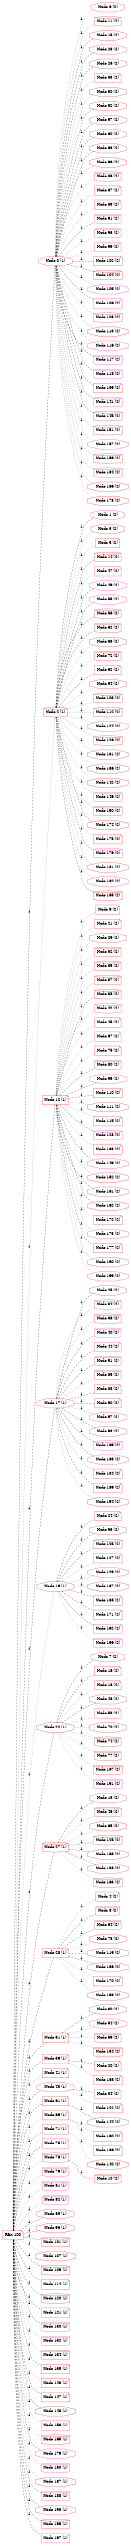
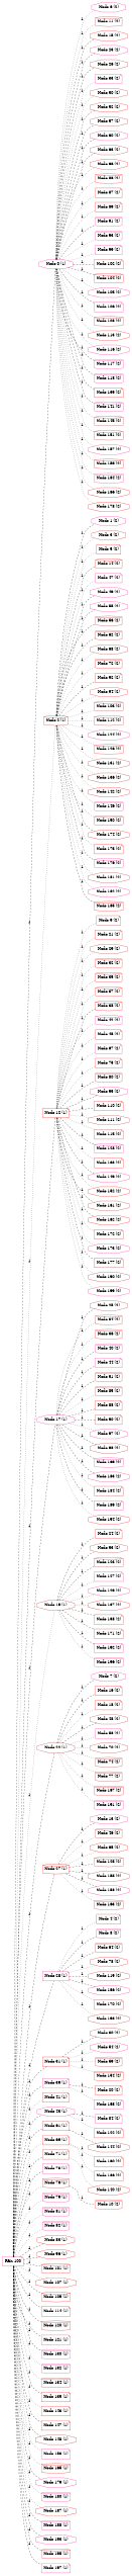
  graph {
    rankdir=LR
    node [color=deeppink shape=octagon]
    edge [style=dotted]
    n1 [label="Raiz 100" shape=note]
    n2 [label="Nodo 0 (1)"]
    n3 [color=brown label="Nodo 2 (1)" shape=cylinder]
    n4 [color=red label="Nodo 12 (1)" shape=note]
    n5 [label="Nodo 17 (1)"]
    n6 [color=brown label="Nodo 19 (1)"]
    n7 [color=brown label="Nodo 22 (1)"]
    n8 [color=red label="Nodo 27 (1)" shape=cylinder]
    n9 [label="Nodo 28 (1)" shape=note]
    n10 [color=red label="Nodo 31 (1)" shape=note]
    n11 [label="Nodo 39 (1)" shape=note]
    n12 [color=brown label="Nodo 41 (1)" shape=note]
    n13 [label="Nodo 43 (1)"]
    n14 [color=brown label="Nodo 61 (1)" shape=note]
    n15 [color=red label="Nodo 69 (1)" shape=note]
    n16 [color=brown label="Nodo 71 (1)" shape=note]
    n17 [label="Nodo 73 (1)" shape=note]
    n18 [color=brown label="Nodo 76 (1)" shape=cylinder]
    n19 [label="Nodo 79 (1)" shape=cylinder]
    n20 [label="Nodo 81 (1)" shape=cylinder]
    n21 [label="Nodo 82 (1)" shape=cylinder]
    n22 [color=red label="Nodo 83 (1)"]
    n23 [color=red label="Nodo 96 (1)"]
    n24 [color=red label="Nodo 101 (1)" shape=cylinder]
    n25 [color=red label="Nodo 107 (1)"]
    n26 [color=red label="Nodo 109 (1)" shape=cylinder]
    n27 [color=brown label="Nodo 114 (1)" shape=note]
    n28 [color=brown label="Nodo 120 (1)" shape=cylinder]
    n29 [label="Nodo 121 (1)" shape=note]
    n30 [label="Nodo 130 (1)" shape=cylinder]
    n31 [label="Nodo 132 (1)" shape=cylinder]
    n32 [color=brown label="Nodo 134 (1)" shape=cylinder]
    n33 [color=red label="Nodo 135 (1)" shape=note]
    n34 [color=red label="Nodo 143 (1)" shape=note]
    n35 [color=red label="Nodo 147 (1)" shape=note]
    n36 [color=brown label="Nodo 148 (1)"]
    n37 [label="Nodo 153 (1)" shape=note]
    n38 [color=red label="Nodo 165 (1)" shape=cylinder]
    n39 [label="Nodo 179 (1)"]
    n40 [label="Nodo 180 (1)" shape=cylinder]
    n41 [color=red label="Nodo 187 (1)"]
    n42 [label="Nodo 188 (1)" shape=cylinder]
    n43 [label="Nodo 193 (1)"]
    n44 [color=red label="Nodo 195 (1)" shape=cylinder]
    n45 [label="Nodo 197 (1)" shape=note]
    n46 [label="Nodo 6 (2)"]
    n47 [color=brown label="Nodo 11 (2)" shape=cylinder]
    n48 [color=red label="Nodo 15 (2)"]
    n49 [label="Nodo 23 (2)"]
    n50 [color=brown label="Nodo 26 (2)"]
    n51 [label="Nodo 33 (2)" shape=note]
    n52 [color=brown label="Nodo 50 (2)"]
    n53 [color=red label="Nodo 52 (2)"]
    n54 [color=brown label="Nodo 57 (2)"]
    n55 [label="Nodo 60 (2)"]
    n56 [color=brown label="Nodo 63 (2)"]
    n57 [color=red label="Nodo 66 (2)"]
    n58 [color=red label="Nodo 86 (2)" shape=cylinder]
    n59 [color=red label="Nodo 87 (2)" shape=note]
    n60 [color=red label="Nodo 89 (2)" shape=note]
    n61 [label="Nodo 91 (2)" shape=cylinder]
    n62 [label="Nodo 93 (2)" shape=cylinder]
    n63 [label="Nodo 99 (2)" shape=note]
    n64 [color=brown label="Nodo 102 (2)" shape=note]
    n65 [color=red label="Nodo 104 (2)" shape=cylinder]
    n66 [label="Nodo 105 (2)"]
    n67 [label="Nodo 106 (2)" shape=note]
    n68 [color=brown label="Nodo 108 (2)" shape=cylinder]
    n69 [color=red label="Nodo 113 (2)"]
    n70 [label="Nodo 116 (2)"]
    n71 [label="Nodo 117 (2)" shape=cylinder]
    n72 [label="Nodo 118 (2)" shape=cylinder]
    n73 [color=red label="Nodo 139 (2)" shape=note]
    n74 [label="Nodo 141 (2)" shape=cylinder]
    n75 [color=brown label="Nodo 145 (2)" shape=cylinder]
    n76 [color=brown label="Nodo 151 (2)" shape=cylinder]
    n77 [label="Nodo 157 (2)"]
    n78 [color=red label="Nodo 159 (2)" shape=cylinder]
    n79 [label="Nodo 164 (2)" shape=cylinder]
    n80 [color=red label="Nodo 166 (2)"]
    n81 [color=red label="Nodo 178 (2)"]
    n82 [label="Nodo 1 (2)"]
    n83 [color=brown label="Nodo 3 (2)"]
    n84 [color=red label="Nodo 5 (2)" shape=note]
    n85 [color=red label="Nodo 14 (2)" shape=cylinder]
    n86 [label="Nodo 47 (2)" shape=note]
    n87 [label="Nodo 49 (2)"]
    n88 [label="Nodo 55 (2)"]
    n89 [color=brown label="Nodo 56 (2)" shape=cylinder]
    n90 [color=brown label="Nodo 62 (2)" shape=cylinder]
    n91 [color=brown label="Nodo 68 (2)"]
    n92 [color=red label="Nodo 72 (2)" shape=cylinder]
    n93 [color=brown label="Nodo 92 (2)" shape=note]
    n94 [color=red label="Nodo 94 (2)"]
    n95 [color=brown label="Nodo 103 (2)" shape=cylinder]
    n96 [color=brown label="Nodo 112 (2)" shape=cylinder]
    n97 [label="Nodo 124 (2)"]
    n98 [color=red label="Nodo 126 (2)" shape=cylinder]
    n99 [color=brown label="Nodo 131 (2)"]
    n100 [color=brown label="Nodo 136 (2)"]
    n101 [color=red label="Nodo 142 (2)"]
    n102 [label="Nodo 146 (2)" shape=cylinder]
    n103 [color=brown label="Nodo 150 (2)" shape=cylinder]
    n104 [color=red label="Nodo 174 (2)"]
    n105 [color=red label="Nodo 175 (2)" shape=note]
    n106 [label="Nodo 176 (2)" shape=cylinder]
    n107 [color=brown label="Nodo 181 (2)"]
    n108 [label="Nodo 182 (2)"]
    n109 [color=red label="Nodo 185 (2)" shape=cylinder]
    n110 [color=brown label="Nodo 9 (2)" shape=note]
    n111 [color=red label="Nodo 21 (2)" shape=note]
    n112 [color=brown label="Nodo 29 (2)"]
    n113 [color=red label="Nodo 32 (2)" shape=cylinder]
    n114 [color=red label="Nodo 35 (2)" shape=cylinder]
    n115 [color=red label="Nodo 37 (2)" shape=cylinder]
    n116 [color=red label="Nodo 38 (2)" shape=cylinder]
    n117 [label="Nodo 42 (2)" shape=cylinder]
    n118 [color=red label="Nodo 45 (2)" shape=note]
    n119 [label="Nodo 67 (2)" shape=note]
    n120 [color=red label="Nodo 75 (2)" shape=note]
    n121 [color=brown label="Nodo 80 (2)" shape=cylinder]
    n122 [label="Nodo 95 (2)"]
    n123 [color=red label="Nodo 110 (2)" shape=note]
    n124 [color=brown label="Nodo 111 (2)"]
    n125 [color=brown label="Nodo 115 (2)" shape=note]
    n126 [label="Nodo 128 (2)" shape=cylinder]
    n127 [color=red label="Nodo 133 (2)" shape=note]
    n128 [label="Nodo 149 (2)"]
    n129 [color=red label="Nodo 152 (2)"]
    n130 [color=brown label="Nodo 161 (2)"]
    n131 [color=red label="Nodo 162 (2)"]
    n132 [color=brown label="Nodo 172 (2)" shape=note]
    n133 [label="Nodo 173 (2)"]
    n134 [color=brown label="Nodo 177 (2)" shape=note]
    n135 [color=brown label="Nodo 190 (2)"]
    n136 [label="Nodo 199 (2)"]
    n137 [color=brown label="Nodo 25 (2)"]
    n138 [color=brown label="Nodo 34 (2)" shape=cylinder]
    n139 [color=red label="Nodo 36 (2)" shape=cylinder]
    n140 [label="Nodo 40 (2)" shape=cylinder]
    n141 [label="Nodo 44 (2)" shape=note]
    n142 [color=brown label="Nodo 51 (2)" shape=cylinder]
    n143 [color=brown label="Nodo 85 (2)" shape=cylinder]
    n144 [color=red label="Nodo 88 (2)" shape=note]
    n145 [color=brown label="Nodo 90 (2)" shape=note]
    n146 [label="Nodo 97 (2)"]
    n147 [color=brown label="Nodo 98 (2)"]
    n148 [label="Nodo 169 (2)" shape=cylinder]
    n149 [label="Nodo 183 (2)"]
    n150 [color=brown label="Nodo 184 (2)" shape=note]
    n151 [label="Nodo 189 (2)" shape=note]
    n152 [color=red label="Nodo 194 (2)"]
    n153 [color=red label="Nodo 24 (2)" shape=note]
    n154 [color=brown label="Nodo 53 (2)"]
    n155 [color=brown label="Nodo 123 (2)" shape=cylinder]
    n156 [label="Nodo 127 (2)" shape=note]
    n157 [label="Nodo 129 (2)"]
    n158 [color=red label="Nodo 137 (2)"]
    n159 [color=brown label="Nodo 138 (2)" shape=note]
    n160 [color=brown label="Nodo 171 (2)" shape=note]
    n161 [label="Nodo 192 (2)" shape=note]
    n162 [label="Nodo 196 (2)" shape=cylinder]
    n163 [label="Nodo 7 (2)"]
    n164 [color=red label="Nodo 16 (2)" shape=note]
    n165 [color=red label="Nodo 18 (2)" shape=note]
    n166 [color=brown label="Nodo 48 (2)"]
    n167 [label="Nodo 58 (2)" shape=note]
    n168 [color=brown label="Nodo 70 (2)"]
    n169 [color=brown label="Nodo 74 (2)" shape=cylinder]
    n170 [color=brown label="Nodo 77 (2)" shape=cylinder]
    n171 [color=red label="Nodo 167 (2)" shape=cylinder]
    n172 [label="Nodo 191 (2)" shape=cylinder]
    n173 [label="Nodo 13 (2)"]
    n174 [color=brown label="Nodo 46 (2)" shape=cylinder]
    n175 [color=red label="Nodo 65 (2)"]
    n176 [color=brown label="Nodo 125 (2)" shape=cylinder]
    n177 [color=brown label="Nodo 155 (2)"]
    n178 [label="Nodo 158 (2)"]
    n179 [color=brown label="Nodo 163 (2)" shape=cylinder]
    n180 [color=brown label="Nodo 4 (2)" shape=note]
    n181 [label="Nodo 8 (2)" shape=cylinder]
    n182 [color=brown label="Nodo 64 (2)" shape=cylinder]
    n183 [color=red label="Nodo 78 (2)"]
    n184 [color=brown label="Nodo 119 (2)"]
    n185 [label="Nodo 156 (2)"]
    n186 [color=brown label="Nodo 170 (2)" shape=note]
    n187 [color=brown label="Nodo 198 (2)"]
    n188 [color=brown label="Nodo 30 (2)"]
    n189 [label="Nodo 54 (2)"]
    n190 [color=brown label="Nodo 59 (2)" shape=cylinder]
    n191 [color=red label="Nodo 154 (2)" shape=cylinder]
    n192 [color=red label="Nodo 20 (2)" shape=note]
    n193 [label="Nodo 168 (2)" shape=note]
    n194 [label="Nodo 84 (2)" shape=note]
    n195 [color=red label="Nodo 122 (2)" shape=note]
    n196 [color=brown label="Nodo 144 (2)"]
    n197 [color=red label="Nodo 160 (2)" shape=note]
    n198 [color=brown label="Nodo 186 (2)" shape=note]
    n199 [color=red label="Nodo 140 (2)"]
    n200 [color=red label="Nodo 10 (2)" shape=cylinder]
    n1 -- n2 [label=1 style=dashed]
    n1 -- n3 [label=1]
    n1 -- n4 [label=1 style=dashed]
    n1 -- n5 [label=1 style=dashed]
    n1 -- n6 [label=1]
    n1 -- n7 [label=1 style=dashed]
    n1 -- n8 [label=1 style=dashed]
    n1 -- n9 [label=1 style=dashed]
    n1 -- n10 [label=1 style=dashed]
    n1 -- n11 [label=1 style=dashed]
    n1 -- n12 [label=1]
    n1 -- n13 [label=1 style=dashed]
    n1 -- n14 [label=1 style=dashed]
    n1 -- n15 [label=1]
    n1 -- n16 [label=1 style=dashed]
    n1 -- n17 [label=1 style=dashed]
    n1 -- n18 [label=1]
    n1 -- n19 [label=1]
    n1 -- n20 [label=1]
    n1 -- n21 [label=1]
    n1 -- n22 [label=1 style=dashed]
    n1 -- n23 [label=1 style=dashed]
    n1 -- n24 [label=1 style=dashed]
    n1 -- n25 [label=1]
    n1 -- n26 [label=1 style=dashed]
    n1 -- n27 [label=1 style=dashed]
    n1 -- n28 [label=1 style=dashed]
    n1 -- n29 [label=1 style=dashed]
    n1 -- n30 [label=1 style=dashed]
    n1 -- n31 [label=1]
    n1 -- n32 [label=1]
    n1 -- n33 [label=1 style=dashed]
    n1 -- n34 [label=1]
    n1 -- n35 [label=1 style=dashed]
    n1 -- n36 [label=1 style=dashed]
    n1 -- n37 [label=1]
    n1 -- n38 [label=1]
    n1 -- n39 [label=1 style=dashed]
    n1 -- n40 [label=1]
    n1 -- n41 [label=1]
    n1 -- n42 [label=1 style=dashed]
    n1 -- n43 [label=1 style=dashed]
    n1 -- n44 [label=1 style=dashed]
    n1 -- n45 [label=1 style=dashed]
    n2 -- n46 [label=1]
    n2 -- n47 [label=1]
    n2 -- n48 [label=1 style=dashed]
    n2 -- n49 [label=1 style=dashed]
    n2 -- n50 [label=1 style=dashed]
    n2 -- n51 [label=1]
    n2 -- n52 [label=1]
    n2 -- n53 [label=1 style=dashed]
    n2 -- n54 [label=1 style=dashed]
    n2 -- n55 [label=1 style=dashed]
    n2 -- n56 [label=1 style=dashed]
    n2 -- n57 [label=1]
    n2 -- n58 [label=1]
    n2 -- n59 [label=1]
    n2 -- n60 [label=1]
    n2 -- n61 [label=1 style=dashed]
    n2 -- n62 [label=1]
    n2 -- n63 [label=1]
    n2 -- n64 [label=1 style=dashed]
    n2 -- n65 [label=1 style=dashed]
    n2 -- n66 [label=1]
    n2 -- n67 [label=1 style=dashed]
    n2 -- n68 [label=1]
    n2 -- n69 [label=1]
    n2 -- n70 [label=1]
    n2 -- n71 [label=1 style=dashed]
    n2 -- n72 [label=1 style=dashed]
    n2 -- n73 [label=1 style=dashed]
    n2 -- n74 [label=1 style=dashed]
-   n2 -- n75 [label=1 style=dashed]
+   n2 -- n75 [label=1]
    n2 -- n76 [label=1]
    n2 -- n77 [label=1]
    n2 -- n78 [label=1]
    n2 -- n79 [label=1]
    n2 -- n80 [label=1]
    n2 -- n81 [label=1]
    n3 -- n82 [label=1 style=dashed]
    n3 -- n83 [label=1]
    n3 -- n84 [label=1]
    n3 -- n85 [label=1 style=dashed]
    n3 -- n86 [label=1]
    n3 -- n87 [label=1 style=dashed]
    n3 -- n88 [label=1 style=dashed]
    n3 -- n89 [label=1 style=dashed]
    n3 -- n90 [label=1 style=dashed]
    n3 -- n91 [label=1]
    n3 -- n92 [label=1]
    n3 -- n93 [label=1 style=dashed]
    n3 -- n94 [label=1]
    n3 -- n95 [label=1]
    n3 -- n96 [label=1]
    n3 -- n97 [label=1]
    n3 -- n98 [label=1]
    n3 -- n99 [label=1]
    n3 -- n100 [label=1]
    n3 -- n101 [label=1]
    n3 -- n102 [label=1]
    n3 -- n103 [label=1]
    n3 -- n104 [label=1 style=dashed]
    n3 -- n105 [label=1]
    n3 -- n106 [label=1 style=dashed]
    n3 -- n107 [label=1]
    n3 -- n108 [label=1]
    n3 -- n109 [label=1 style=dashed]
    n4 -- n110 [label=1]
    n4 -- n111 [label=1]
    n4 -- n112 [label=1]
    n4 -- n113 [label=1]
    n4 -- n114 [label=1]
    n4 -- n115 [label=1]
    n4 -- n116 [label=1 style=dashed]
    n4 -- n117 [label=1]
    n4 -- n118 [label=1]
    n4 -- n119 [label=1]
    n4 -- n120 [label=1]
    n4 -- n121 [label=1 style=dashed]
    n4 -- n122 [label=1 style=dashed]
    n4 -- n123 [label=1 style=dashed]
    n4 -- n124 [label=1]
    n4 -- n125 [label=1]
    n4 -- n126 [label=1 style=dashed]
    n4 -- n127 [label=1]
    n4 -- n128 [label=1 style=dashed]
    n4 -- n129 [label=1]
    n4 -- n130 [label=1 style=dashed]
    n4 -- n131 [label=1 style=dashed]
    n4 -- n132 [label=1]
    n4 -- n133 [label=1]
    n4 -- n134 [label=1 style=dashed]
    n4 -- n135 [label=1]
    n4 -- n136 [label=1]
    n5 -- n137 [label=1 style=dashed]
    n5 -- n138 [label=1]
    n5 -- n139 [label=1]
    n5 -- n140 [label=1 style=dashed]
    n5 -- n141 [label=1 style=dashed]
    n5 -- n142 [label=1 style=dashed]
    n5 -- n143 [label=1]
    n5 -- n144 [label=1 style=dashed]
    n5 -- n145 [label=1 style=dashed]
    n5 -- n146 [label=1]
    n5 -- n147 [label=1 style=dashed]
    n5 -- n148 [label=1 style=dashed]
    n5 -- n149 [label=1 style=dashed]
    n5 -- n150 [label=1]
    n5 -- n151 [label=1 style=dashed]
    n5 -- n152 [label=1]
    n6 -- n153 [label=1 style=dashed]
    n6 -- n154 [label=1 style=dashed]
    n6 -- n155 [label=1 style=dashed]
    n6 -- n156 [label=1]
    n6 -- n157 [label=1]
    n6 -- n158 [label=1]
    n6 -- n159 [label=1 style=dashed]
    n6 -- n160 [label=1 style=dashed]
    n6 -- n161 [label=1 style=dashed]
    n6 -- n162 [label=1]
    n7 -- n163 [label=1 style=dashed]
    n7 -- n164 [label=1 style=dashed]
    n7 -- n165 [label=1]
    n7 -- n166 [label=1 style=dashed]
    n7 -- n167 [label=1]
    n7 -- n168 [label=1]
    n7 -- n169 [label=1]
    n7 -- n170 [label=1]
    n7 -- n171 [label=1]
    n7 -- n172 [label=1]
    n8 -- n173 [label=1 style=dashed]
    n8 -- n174 [label=1]
    n8 -- n175 [label=1]
    n8 -- n176 [label=1 style=dashed]
    n8 -- n177 [label=1 style=dashed]
    n8 -- n178 [label=1 style=dashed]
    n8 -- n179 [label=1]
    n9 -- n180 [label=1]
    n9 -- n181 [label=1 style=dashed]
    n9 -- n182 [label=1 style=dashed]
    n9 -- n183 [label=1]
    n9 -- n184 [label=1 style=dashed]
    n9 -- n185 [label=1 style=dashed]
    n9 -- n186 [label=1]
    n9 -- n187 [label=1]
    n10 -- n188 [label=1 style=dashed]
    n10 -- n189 [label=1]
    n10 -- n190 [label=1]
    n10 -- n191 [label=1]
    n11 -- n192 [label=1 style=dashed]
    n11 -- n193 [label=1]
    n13 -- n194 [label=1 style=dashed]
    n13 -- n195 [label=1]
    n14 -- n196 [label=1 style=dashed]
    n15 -- n197 [label=1]
    n15 -- n198 [label=1]
    n16 -- n199 [label=1]
    n18 -- n200 [label=1 style=dashed]
  }
